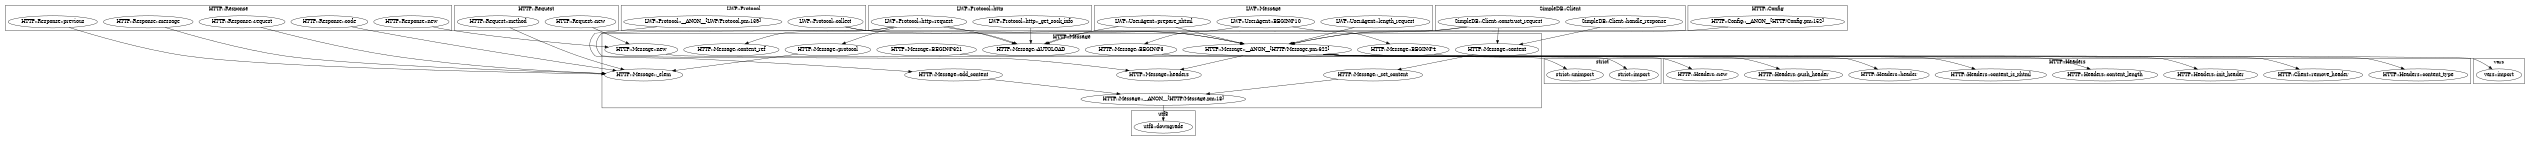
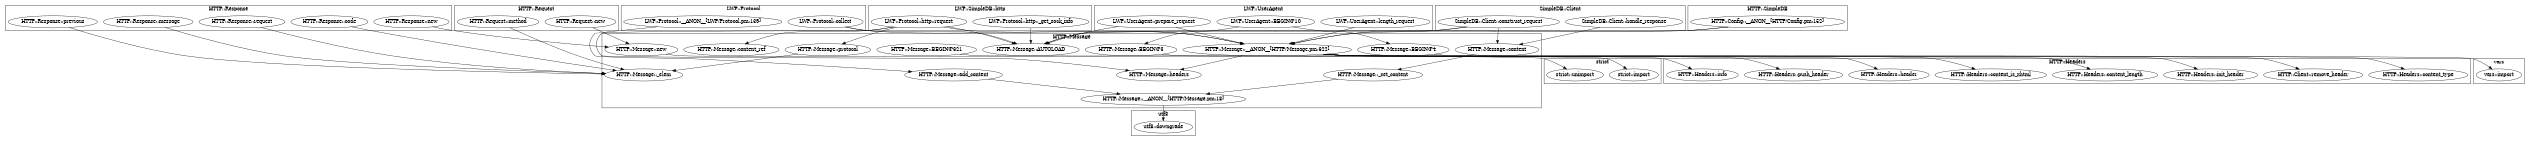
  digraph {
    "utf8::downgrade"
    "vars::import"
    n3 [label="LWP::UserAgent::length_request"]
-   "LWP::UserAgent::prepare_request" [label="LWP::UserAgent::prepare_xhtml"]
+   "LWP::UserAgent::prepare_request"
    "LWP::UserAgent::BEGIN@10"
    "HTTP::Response::new"
    "HTTP::Response::request"
    "HTTP::Response::code"
    "HTTP::Response::previous"
    "HTTP::Response::message"
    "LWP::Protocol::collect"
    "LWP::Protocol::__ANON__[LWP/Protocol.pm:139]"
    "SimpleDB::Client::construct_request"
    "SimpleDB::Client::handle_response"
    "HTTP::Headers::content_length"
-   "HTTP::Headers::new"
+   "HTTP::Headers::new" [label="HTTP::Headers::info"]
    "HTTP::Headers::content_is_xhtml"
    "HTTP::Headers::header"
    "HTTP::Headers::push_header"
    "HTTP::Headers::content_type"
    n21 [label="HTTP::Client::remove_header"]
    "HTTP::Headers::init_header"
    "HTTP::Message::BEGIN@621"
    "HTTP::Message::content"
    "HTTP::Message::__ANON__[HTTP/Message.pm:622]"
    "HTTP::Message::content_ref"
    "HTTP::Message::protocol"
    "HTTP::Message::AUTOLOAD"
    "HTTP::Message::BEGIN@3"
    "HTTP::Message::_set_content"
    "HTTP::Message::BEGIN@4"
    "HTTP::Message::add_content"
    "HTTP::Message::__ANON__[HTTP/Message.pm:18]"
    "HTTP::Message::headers"
    "HTTP::Message::new"
    "HTTP::Message::_elem"
    "strict::import"
    "strict::unimport"
    "HTTP::Request::new"
    "HTTP::Request::method"
    "HTTP::Config::__ANON__[HTTP/Config.pm:152]"
    "LWP::Protocol::http::_get_sock_info"
    "LWP::Protocol::http::request"
    subgraph cluster_1 {
      label=utf8
      "utf8::downgrade"
    }
    subgraph cluster_2 {
      label=vars
      "vars::import"
    }
    subgraph cluster_3 {
-     label="LWP::Message"
+     label="LWP::UserAgent"
      n3
      "LWP::UserAgent::prepare_request"
      "LWP::UserAgent::BEGIN@10"
    }
    subgraph cluster_4 {
      label="HTTP::Response"
      "HTTP::Response::new"
      "HTTP::Response::request"
      "HTTP::Response::code"
      "HTTP::Response::previous"
      "HTTP::Response::message"
    }
    subgraph cluster_5 {
      label="LWP::Protocol"
      "LWP::Protocol::collect"
      "LWP::Protocol::__ANON__[LWP/Protocol.pm:139]"
    }
    subgraph cluster_6 {
      label="SimpleDB::Client"
      "SimpleDB::Client::construct_request"
      "SimpleDB::Client::handle_response"
    }
    subgraph cluster_7 {
      label="HTTP::Headers"
      "HTTP::Headers::content_length"
      "HTTP::Headers::new"
      "HTTP::Headers::content_is_xhtml"
      "HTTP::Headers::header"
      "HTTP::Headers::push_header"
      "HTTP::Headers::content_type"
      n21
      "HTTP::Headers::init_header"
    }
    subgraph cluster_8 {
      label="HTTP::Message"
      "HTTP::Message::BEGIN@621"
      "HTTP::Message::content"
      "HTTP::Message::__ANON__[HTTP/Message.pm:622]"
      "HTTP::Message::content_ref"
      "HTTP::Message::protocol"
      "HTTP::Message::AUTOLOAD"
      "HTTP::Message::BEGIN@3"
      "HTTP::Message::_set_content"
      "HTTP::Message::BEGIN@4"
      "HTTP::Message::add_content"
      "HTTP::Message::__ANON__[HTTP/Message.pm:18]"
      "HTTP::Message::headers"
      "HTTP::Message::new"
      "HTTP::Message::_elem"
    }
    subgraph cluster_9 {
      label="strict"
      "strict::import"
      "strict::unimport"
    }
    subgraph cluster_10 {
      label="HTTP::Request"
      "HTTP::Request::new"
      "HTTP::Request::method"
    }
    subgraph cluster_11 {
-     label="HTTP::Config"
+     label="HTTP::SimpleDB"
      "HTTP::Config::__ANON__[HTTP/Config.pm:152]"
    }
    subgraph cluster_12 {
-     label="LWP::Protocol::http"
+     label="LWP::SimpleDB::http"
      "LWP::Protocol::http::_get_sock_info"
      "LWP::Protocol::http::request"
    }
    n3 -> "HTTP::Message::__ANON__[HTTP/Message.pm:622]"
    "LWP::UserAgent::prepare_request" -> "HTTP::Message::__ANON__[HTTP/Message.pm:622]"
    "LWP::UserAgent::prepare_request" -> "HTTP::Message::AUTOLOAD"
    "LWP::UserAgent::BEGIN@10" -> "HTTP::Message::BEGIN@3"
    "LWP::UserAgent::BEGIN@10" -> "HTTP::Message::BEGIN@4"
    "HTTP::Response::new" -> "HTTP::Message::new"
    "HTTP::Response::request" -> "HTTP::Message::_elem"
    "HTTP::Response::code" -> "HTTP::Message::_elem"
    "HTTP::Response::previous" -> "HTTP::Message::_elem"
    "HTTP::Response::message" -> "HTTP::Message::_elem"
    "LWP::Protocol::collect" -> "HTTP::Message::__ANON__[HTTP/Message.pm:622]"
    "LWP::Protocol::collect" -> "HTTP::Message::AUTOLOAD"
    "LWP::Protocol::__ANON__[LWP/Protocol.pm:139]" -> "HTTP::Message::add_content"
    "SimpleDB::Client::construct_request" -> "HTTP::Message::content"
    "SimpleDB::Client::construct_request" -> "HTTP::Message::__ANON__[HTTP/Message.pm:622]"
    "SimpleDB::Client::construct_request" -> "HTTP::Message::AUTOLOAD"
    "SimpleDB::Client::handle_response" -> "HTTP::Message::content"
    "HTTP::Message::BEGIN@621" -> "strict::unimport"
    "HTTP::Message::content" -> "HTTP::Message::_set_content"
    "HTTP::Message::__ANON__[HTTP/Message.pm:622]" -> "HTTP::Headers::content_length"
    "HTTP::Message::__ANON__[HTTP/Message.pm:622]" -> "HTTP::Headers::content_is_xhtml"
    "HTTP::Message::__ANON__[HTTP/Message.pm:622]" -> "HTTP::Headers::header"
    "HTTP::Message::__ANON__[HTTP/Message.pm:622]" -> "HTTP::Headers::push_header"
    "HTTP::Message::__ANON__[HTTP/Message.pm:622]" -> "HTTP::Headers::content_type"
    "HTTP::Message::__ANON__[HTTP/Message.pm:622]" -> n21
    "HTTP::Message::__ANON__[HTTP/Message.pm:622]" -> "HTTP::Headers::init_header"
    "HTTP::Message::__ANON__[HTTP/Message.pm:622]" -> "HTTP::Message::headers"
    "HTTP::Message::protocol" -> "HTTP::Message::_elem"
    "HTTP::Message::BEGIN@3" -> "strict::import"
    "HTTP::Message::_set_content" -> "HTTP::Message::__ANON__[HTTP/Message.pm:18]"
    "HTTP::Message::BEGIN@4" -> "vars::import"
    "HTTP::Message::add_content" -> "HTTP::Message::__ANON__[HTTP/Message.pm:18]"
    "HTTP::Message::__ANON__[HTTP/Message.pm:18]" -> "utf8::downgrade"
    "HTTP::Message::new" -> "HTTP::Headers::new"
    "HTTP::Request::new" -> "HTTP::Message::new"
    "HTTP::Request::method" -> "HTTP::Message::_elem"
    "HTTP::Config::__ANON__[HTTP/Config.pm:152]" -> "HTTP::Message::__ANON__[HTTP/Message.pm:622]"
+   "HTTP::Config::__ANON__[HTTP/Config.pm:152]" -> "HTTP::Message::AUTOLOAD"
    "LWP::Protocol::http::_get_sock_info" -> "HTTP::Message::AUTOLOAD"
    "LWP::Protocol::http::request" -> "HTTP::Message::__ANON__[HTTP/Message.pm:622]"
    "LWP::Protocol::http::request" -> "HTTP::Message::content_ref"
    "LWP::Protocol::http::request" -> "HTTP::Message::protocol"
    "LWP::Protocol::http::request" -> "HTTP::Message::AUTOLOAD"
    "LWP::Protocol::http::request" -> "HTTP::Message::headers"
  }
